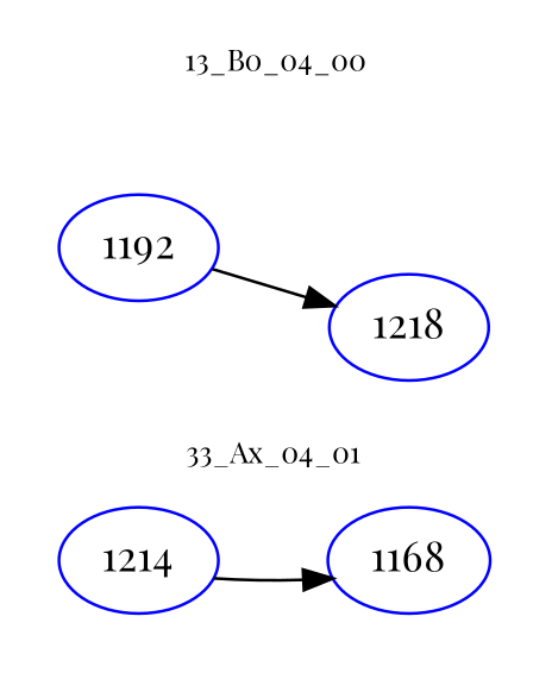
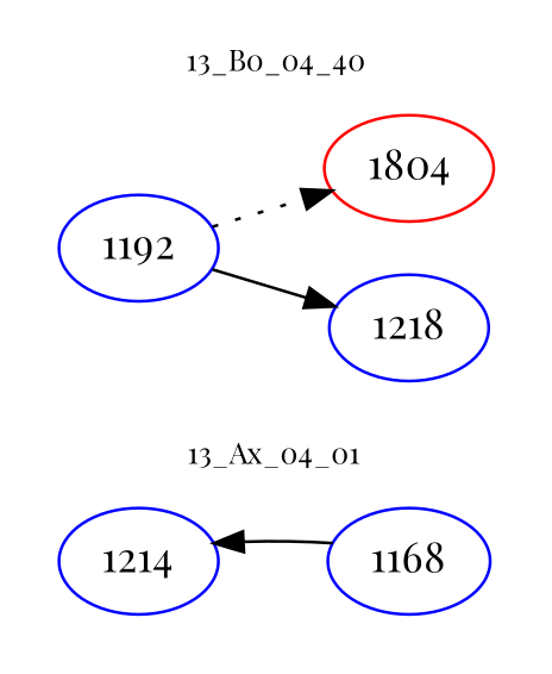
  digraph {
    fontname="Playfair Display"
    rankdir=LR
    node [color=blue fontname="Playfair Display"]
    edge [color=black fontname="Playfair Display" style=solid]
    n1 [label=1214]
    n2 [label=1168]
    n3 [label=1192]
    n4 [label=1218]
+   n5 [color=red label=1804]
    subgraph cluster_1 {
      color=white
      fontsize=10
-     label="33_Ax_04_01"
+     label="13_Ax_04_01"
      n1
      n2
    }
    subgraph cluster_2 {
      color=white
      fontsize=10
-     label="13_B0_04_00"
+     label="13_B0_04_40"
      n3
      n4
+     n5
    }
-   n1 -> n2
+   n2 -> n1
    n3 -> n4
+   n3 -> n5 [style=dotted]
  }
